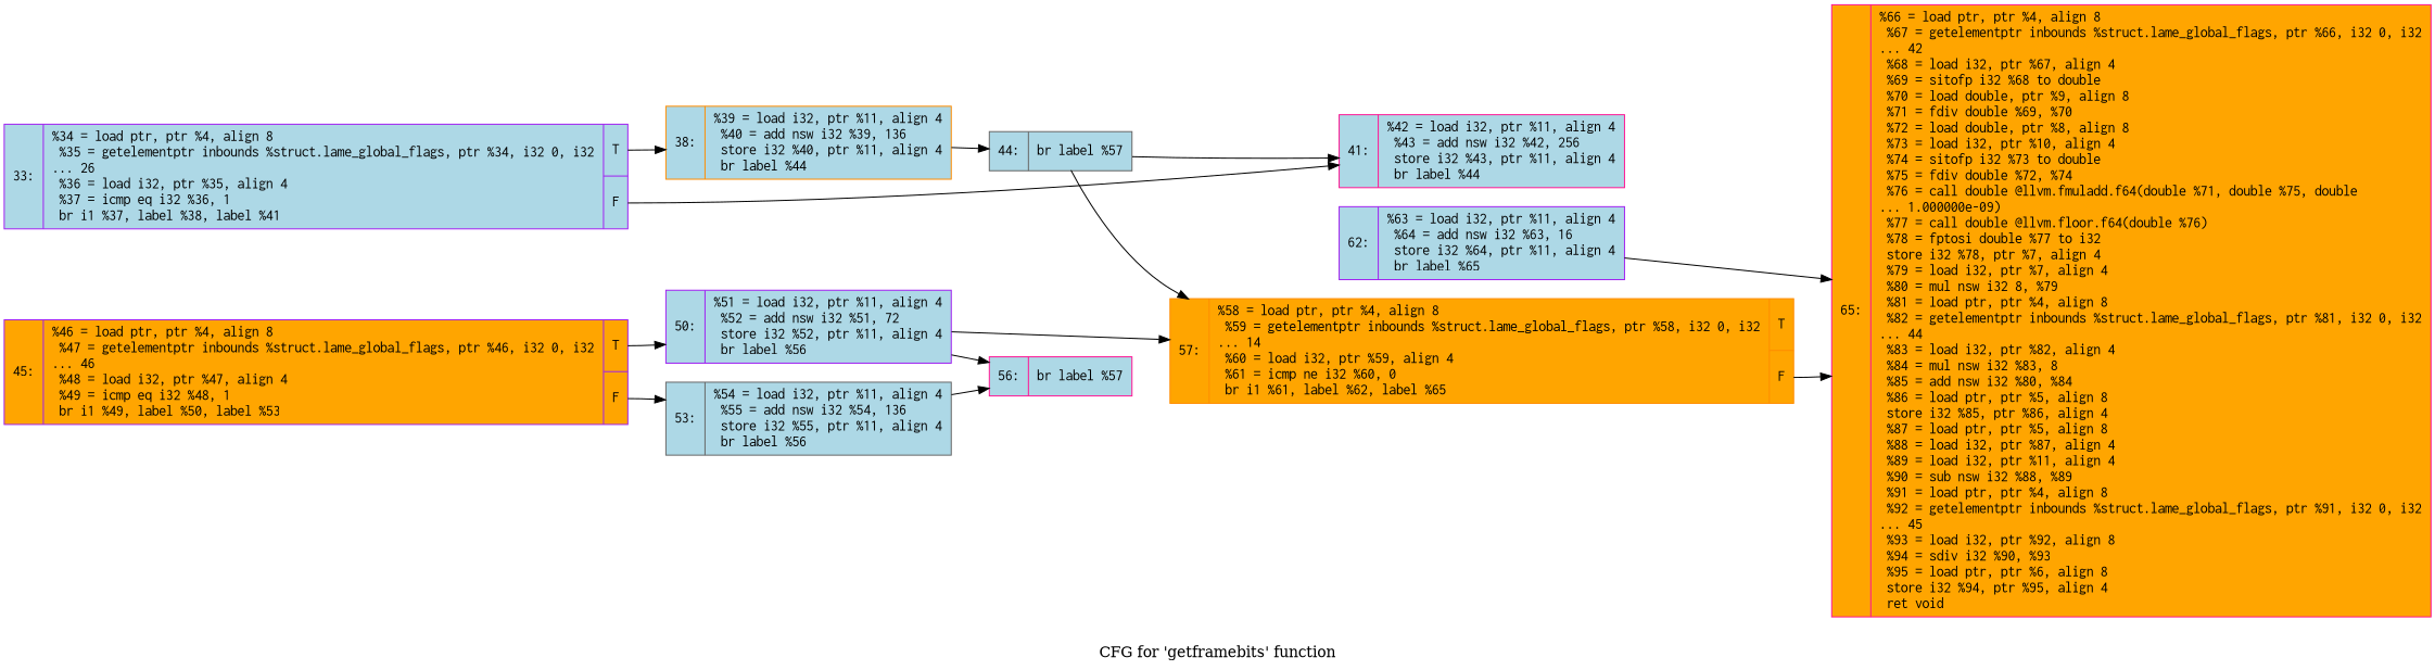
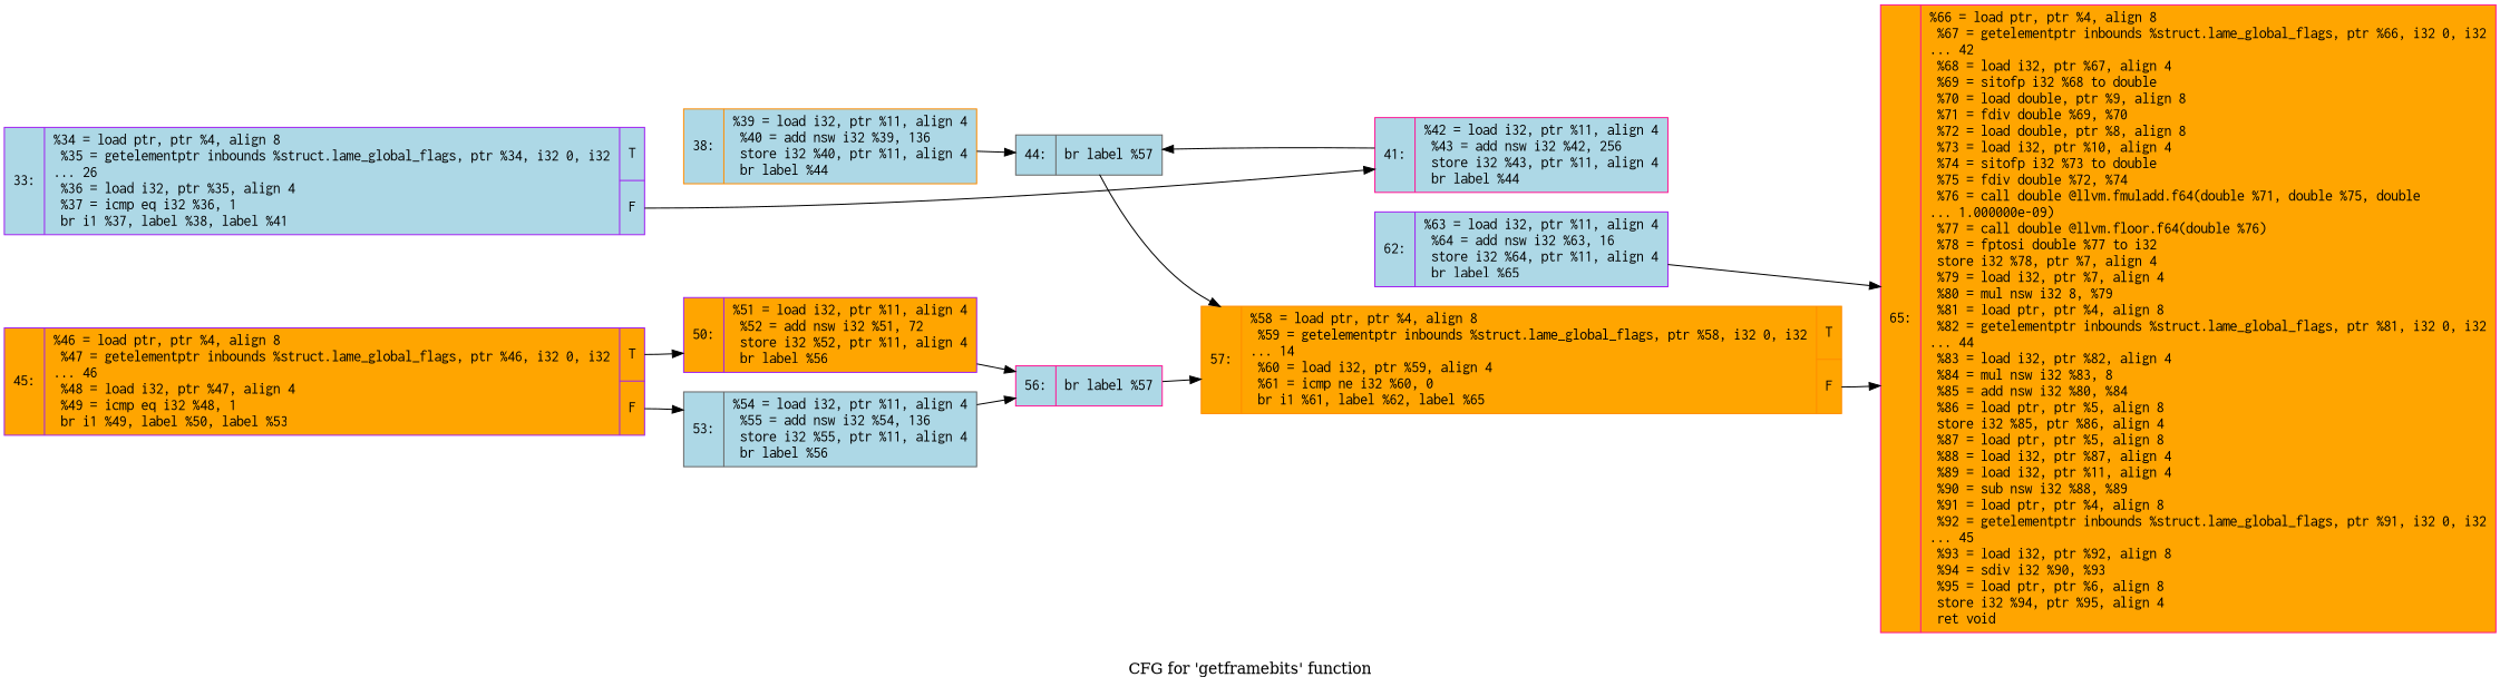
  digraph {
    label="CFG for 'getframebits' function"
    rankdir=LR
    node [color=purple fillcolor=lightblue fontname=Courier shape=record style=filled]
    n1 [label="{33:\l|  %34 = load ptr, ptr %4, align 8\l  %35 = getelementptr inbounds %struct.lame_global_flags, ptr %34, i32 0, i32\l... 26\l  %36 = load i32, ptr %35, align 4\l  %37 = icmp eq i32 %36, 1\l  br i1 %37, label %38, label %41\l|{<s0>T|<s1>F}}"]
    n2 [color=darkorange label="{38:\l|  %39 = load i32, ptr %11, align 4\l  %40 = add nsw i32 %39, 136\l  store i32 %40, ptr %11, align 4\l  br label %44\l}"]
    n3 [color=deeppink label="{41:\l|  %42 = load i32, ptr %11, align 4\l  %43 = add nsw i32 %42, 256\l  store i32 %43, ptr %11, align 4\l  br label %44\l}"]
    n4 [fillcolor=orange label="{45:\l|  %46 = load ptr, ptr %4, align 8\l  %47 = getelementptr inbounds %struct.lame_global_flags, ptr %46, i32 0, i32\l... 46\l  %48 = load i32, ptr %47, align 4\l  %49 = icmp eq i32 %48, 1\l  br i1 %49, label %50, label %53\l|{<s0>T|<s1>F}}"]
-   n5 [label="{50:\l|  %51 = load i32, ptr %11, align 4\l  %52 = add nsw i32 %51, 72\l  store i32 %52, ptr %11, align 4\l  br label %56\l}"]
+   n5 [fillcolor=orange label="{50:\l|  %51 = load i32, ptr %11, align 4\l  %52 = add nsw i32 %51, 72\l  store i32 %52, ptr %11, align 4\l  br label %56\l}"]
    n6 [color=gray40 label="{53:\l|  %54 = load i32, ptr %11, align 4\l  %55 = add nsw i32 %54, 136\l  store i32 %55, ptr %11, align 4\l  br label %56\l}"]
    n7 [color=gray40 label="{44:\l|  br label %57\l}"]
    n8 [color=deeppink label="{56:\l|  br label %57\l}"]
    n9 [color=darkorange fillcolor=orange label="{57:\l|  %58 = load ptr, ptr %4, align 8\l  %59 = getelementptr inbounds %struct.lame_global_flags, ptr %58, i32 0, i32\l... 14\l  %60 = load i32, ptr %59, align 4\l  %61 = icmp ne i32 %60, 0\l  br i1 %61, label %62, label %65\l|{<s0>T|<s1>F}}"]
    n10 [color=deeppink fillcolor=orange label="{65:\l|  %66 = load ptr, ptr %4, align 8\l  %67 = getelementptr inbounds %struct.lame_global_flags, ptr %66, i32 0, i32\l... 42\l  %68 = load i32, ptr %67, align 4\l  %69 = sitofp i32 %68 to double\l  %70 = load double, ptr %9, align 8\l  %71 = fdiv double %69, %70\l  %72 = load double, ptr %8, align 8\l  %73 = load i32, ptr %10, align 4\l  %74 = sitofp i32 %73 to double\l  %75 = fdiv double %72, %74\l  %76 = call double @llvm.fmuladd.f64(double %71, double %75, double\l... 1.000000e-09)\l  %77 = call double @llvm.floor.f64(double %76)\l  %78 = fptosi double %77 to i32\l  store i32 %78, ptr %7, align 4\l  %79 = load i32, ptr %7, align 4\l  %80 = mul nsw i32 8, %79\l  %81 = load ptr, ptr %4, align 8\l  %82 = getelementptr inbounds %struct.lame_global_flags, ptr %81, i32 0, i32\l... 44\l  %83 = load i32, ptr %82, align 4\l  %84 = mul nsw i32 %83, 8\l  %85 = add nsw i32 %80, %84\l  %86 = load ptr, ptr %5, align 8\l  store i32 %85, ptr %86, align 4\l  %87 = load ptr, ptr %5, align 8\l  %88 = load i32, ptr %87, align 4\l  %89 = load i32, ptr %11, align 4\l  %90 = sub nsw i32 %88, %89\l  %91 = load ptr, ptr %4, align 8\l  %92 = getelementptr inbounds %struct.lame_global_flags, ptr %91, i32 0, i32\l... 45\l  %93 = load i32, ptr %92, align 8\l  %94 = sdiv i32 %90, %93\l  %95 = load ptr, ptr %6, align 8\l  store i32 %94, ptr %95, align 4\l  ret void\l}"]
    n11 [label="{62:\l|  %63 = load i32, ptr %11, align 4\l  %64 = add nsw i32 %63, 16\l  store i32 %64, ptr %11, align 4\l  br label %65\l}"]
-   n1 -> n2 [tailport=s0]
    n1 -> n3 [tailport=s1]
    n2 -> n7
-   n7 -> n3
+   n3 -> n7
    n4 -> n5 [tailport=s0]
    n4 -> n6 [tailport=s1]
    n5 -> n8
    n6 -> n8
    n7 -> n9
-   n5 -> n9
+   n8 -> n9
    n9 -> n10 [tailport=s1]
    n11 -> n10
  }
